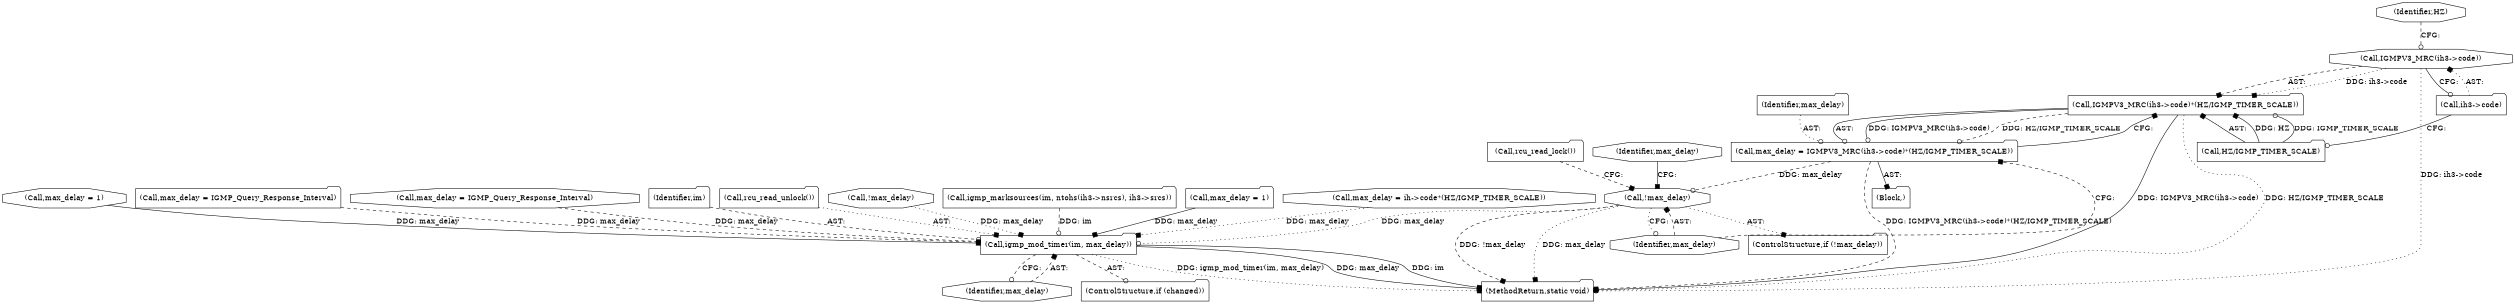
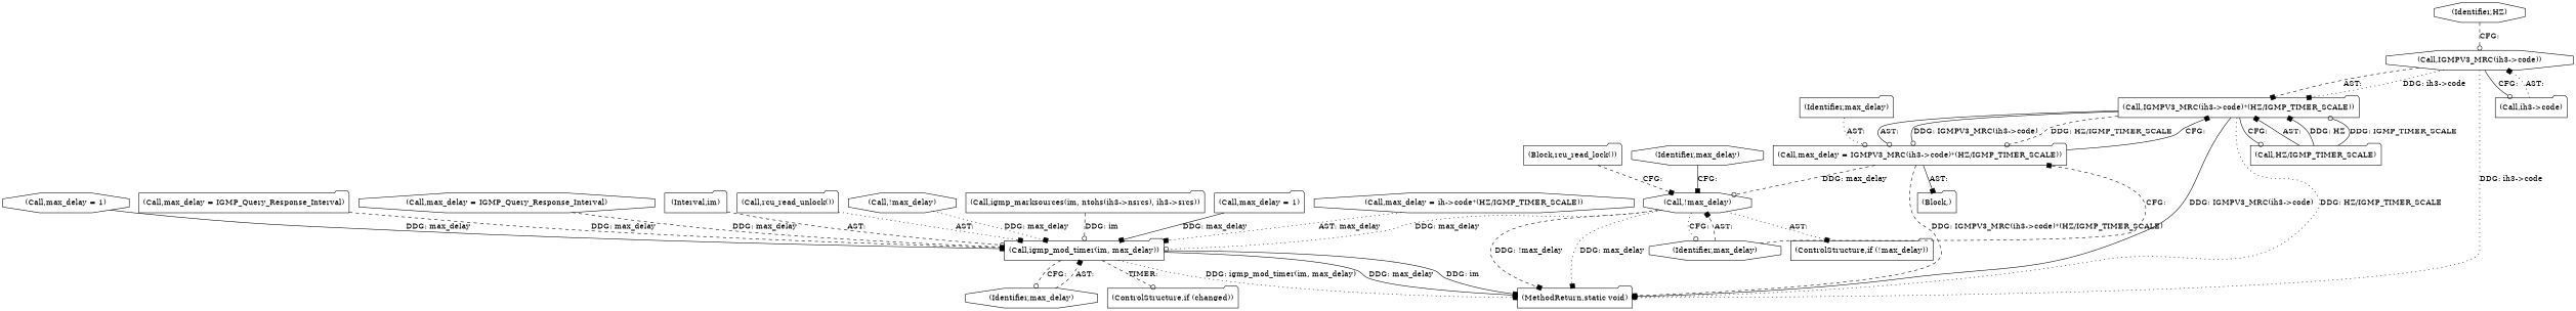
  digraph {
    node [shape=folder]
    edge [arrowhead=box style=dashed]
    n1 [label="(Call,IGMPV3_MRC(ih3->code))" shape=octagon]
    n2 [label="(Call,IGMPV3_MRC(ih3->code)*(HZ/IGMP_TIMER_SCALE))"]
    n3 [label="(MethodReturn,static void)"]
    n4 [label="(Call,ih3->code)"]
    n5 [label="(Call,max_delay = IGMPV3_MRC(ih3->code)*(HZ/IGMP_TIMER_SCALE))"]
    n6 [label="(Call,HZ/IGMP_TIMER_SCALE)"]
    n7 [label="(Call,!max_delay)" shape=octagon]
    n8 [label="(Block,)"]
    n9 [label="(Call,igmp_mod_timer(im, max_delay))"]
    n10 [label="(Identifier,max_delay)" shape=octagon]
    n11 [label="(ControlStructure,if (!max_delay))"]
    n12 [label="(Identifier,max_delay)" shape=octagon]
    n13 [label="(ControlStructure,if (changed))"]
    n14 [label="(Call,max_delay = 1)" shape=octagon]
    n15 [label="(Call,max_delay = IGMP_Query_Response_Interval)"]
    n16 [label="(Call,max_delay = IGMP_Query_Response_Interval)" shape=octagon]
-   n17 [label="(Identifier,im)"]
+   n17 [label="(Interval,im)"]
    n18 [label="(Identifier,max_delay)"]
    n19 [label="(Call,rcu_read_unlock())"]
    n20 [label="(Call,!max_delay)" shape=octagon]
    n21 [label="(Call,igmp_marksources(im, ntohs(ih3->nsrcs), ih3->srcs))"]
-   n22 [label="(Call,rcu_read_lock())"]
+   n22 [label="(Block,rcu_read_lock())"]
    n23 [label="(Identifier,HZ)" shape=octagon]
    n24 [label="(Identifier,max_delay)" shape=octagon]
    n25 [label="(Call,max_delay = 1)"]
    n26 [label="(Call,max_delay = ih->code*(HZ/IGMP_TIMER_SCALE))" shape=octagon]
    n1 -> n2 [label="AST: "]
    n1 -> n2 [label="DDG: ih3->code" style=dotted]
    n1 -> n3 [arrowhead=odot label="DDG: ih3->code" style=dotted]
    n1 -> n4 [arrowhead=odot label="CFG: " style=solid]
    n2 -> n3 [arrowhead=odot label="DDG: IGMPV3_MRC(ih3->code)" style=solid]
    n2 -> n3 [label="DDG: HZ/IGMP_TIMER_SCALE" style=dotted]
    n2 -> n5 [arrowhead=odot label="AST: " style=solid]
    n2 -> n5 [arrowhead=odot label="DDG: IGMPV3_MRC(ih3->code)" style=solid]
    n2 -> n5 [arrowhead=odot label="DDG: HZ/IGMP_TIMER_SCALE"]
-   n4 -> n6 [arrowhead=odot label="CFG: " style=solid]
+   n2 -> n6 [arrowhead=odot label="CFG: " style=solid]
    n4 -> n1 [label="AST: " style=dotted]
    n5 -> n2 [label="CFG: " style=solid]
    n5 -> n3 [label="DDG: IGMPV3_MRC(ih3->code)*(HZ/IGMP_TIMER_SCALE)"]
    n5 -> n7 [arrowhead=odot label="DDG: max_delay"]
    n5 -> n8 [label="AST: " style=solid]
    n6 -> n2 [label="AST: " style=solid]
    n6 -> n2 [label="DDG: HZ" style=solid]
    n6 -> n2 [arrowhead=odot label="DDG: IGMP_TIMER_SCALE" style=solid]
    n7 -> n3 [label="DDG: !max_delay"]
    n7 -> n3 [label="DDG: max_delay" style=dotted]
    n7 -> n9 [arrowhead=odot label="DDG: max_delay" style=dotted]
    n7 -> n10 [arrowhead=odot label="CFG: " style=dotted]
    n7 -> n11 [label="AST: " style=dotted]
    n9 -> n3 [label="DDG: igmp_mod_timer(im, max_delay)" style=dotted]
    n9 -> n3 [label="DDG: max_delay" style=solid]
    n9 -> n3 [label="DDG: im" style=solid]
    n9 -> n12 [arrowhead=odot label="CFG: "]
-   n9 -> n13 [arrowhead=odot label="AST: "]
+   n9 -> n13 [arrowhead=odot label="TIMER: "]
    n10 -> n5 [label="CFG: "]
    n10 -> n7 [label="AST: "]
    n12 -> n9 [label="AST: "]
    n14 -> n9 [label="DDG: max_delay" style=solid]
    n15 -> n9 [label="DDG: max_delay"]
    n16 -> n9 [arrowhead=odot label="DDG: max_delay"]
    n17 -> n9 [arrowhead=odot label="AST: "]
    n18 -> n5 [arrowhead=odot label="AST: " style=dotted]
    n19 -> n9 [label="AST: " style=dotted]
    n20 -> n9 [label="DDG: max_delay" style=dotted]
    n21 -> n9 [arrowhead=odot label="DDG: im"]
    n22 -> n7 [label="CFG: "]
    n23 -> n1 [arrowhead=odot label="CFG: "]
    n24 -> n7 [label="CFG: " style=solid]
    n25 -> n9 [label="DDG: max_delay" style=solid]
-   n26 -> n9 [label="DDG: max_delay" style=dotted]
+   n26 -> n9 [label="AST: max_delay" style=dotted]
  }
